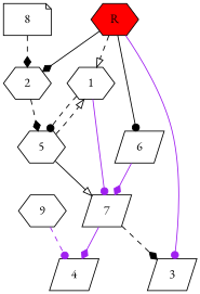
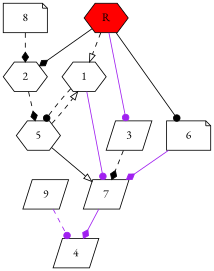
  digraph {
    fontname="EB Garamond"
    node [fontname="EB Garamond" shape=hexagon]
    edge [arrowhead=diamond color=black fontname="EB Garamond" style=dashed]
    1
    5
    7 [shape=parallelogram]
    4 [shape=parallelogram]
    2
    8 [shape=note]
    3 [shape=parallelogram]
-   9
-   6 [shape=parallelogram]
+   9 [shape=parallelogram]
+   6 [shape=note]
    R [fillcolor="#ff0000" style=filled]
    1 -> 5 [arrowhead=dot]
    1 -> 7 [arrowhead=dot color=purple style=solid]
    5 -> 1 [arrowhead=onormal]
    5 -> 7 [arrowhead=onormal style=solid]
    7 -> 4 [color=purple style=solid]
    2 -> 5
    8 -> 2
-   7 -> 3
+   3 -> 7
    9 -> 4 [arrowhead=dot color=purple]
    6 -> 7 [color=purple style=solid]
    R -> 1 [arrowhead=onormal]
    R -> 2 [style=solid]
    R -> 3 [arrowhead=dot color=purple style=solid]
    R -> 6 [arrowhead=dot style=solid]
  }
